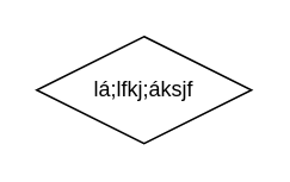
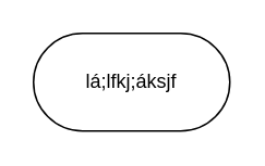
  <mxCell id="0" />
  <mxCell id="1" parent="0" />
- <mxCell id="2" value="lá;lfkj;áksjf" style="rhombus;whiteSpace=wrap;html=1;arcSize=50;" vertex="1" parent="1"><mxGeometry x="20" y="20" width="120" height="60" as="geometry" /></mxCell>
+ <mxCell id="2" value="lá;lfkj;áksjf" style="rounded=1;whiteSpace=wrap;html=1;arcSize=50;" vertex="1" parent="1"><mxGeometry x="20" y="20" width="120" height="60" as="geometry" /></mxCell>
